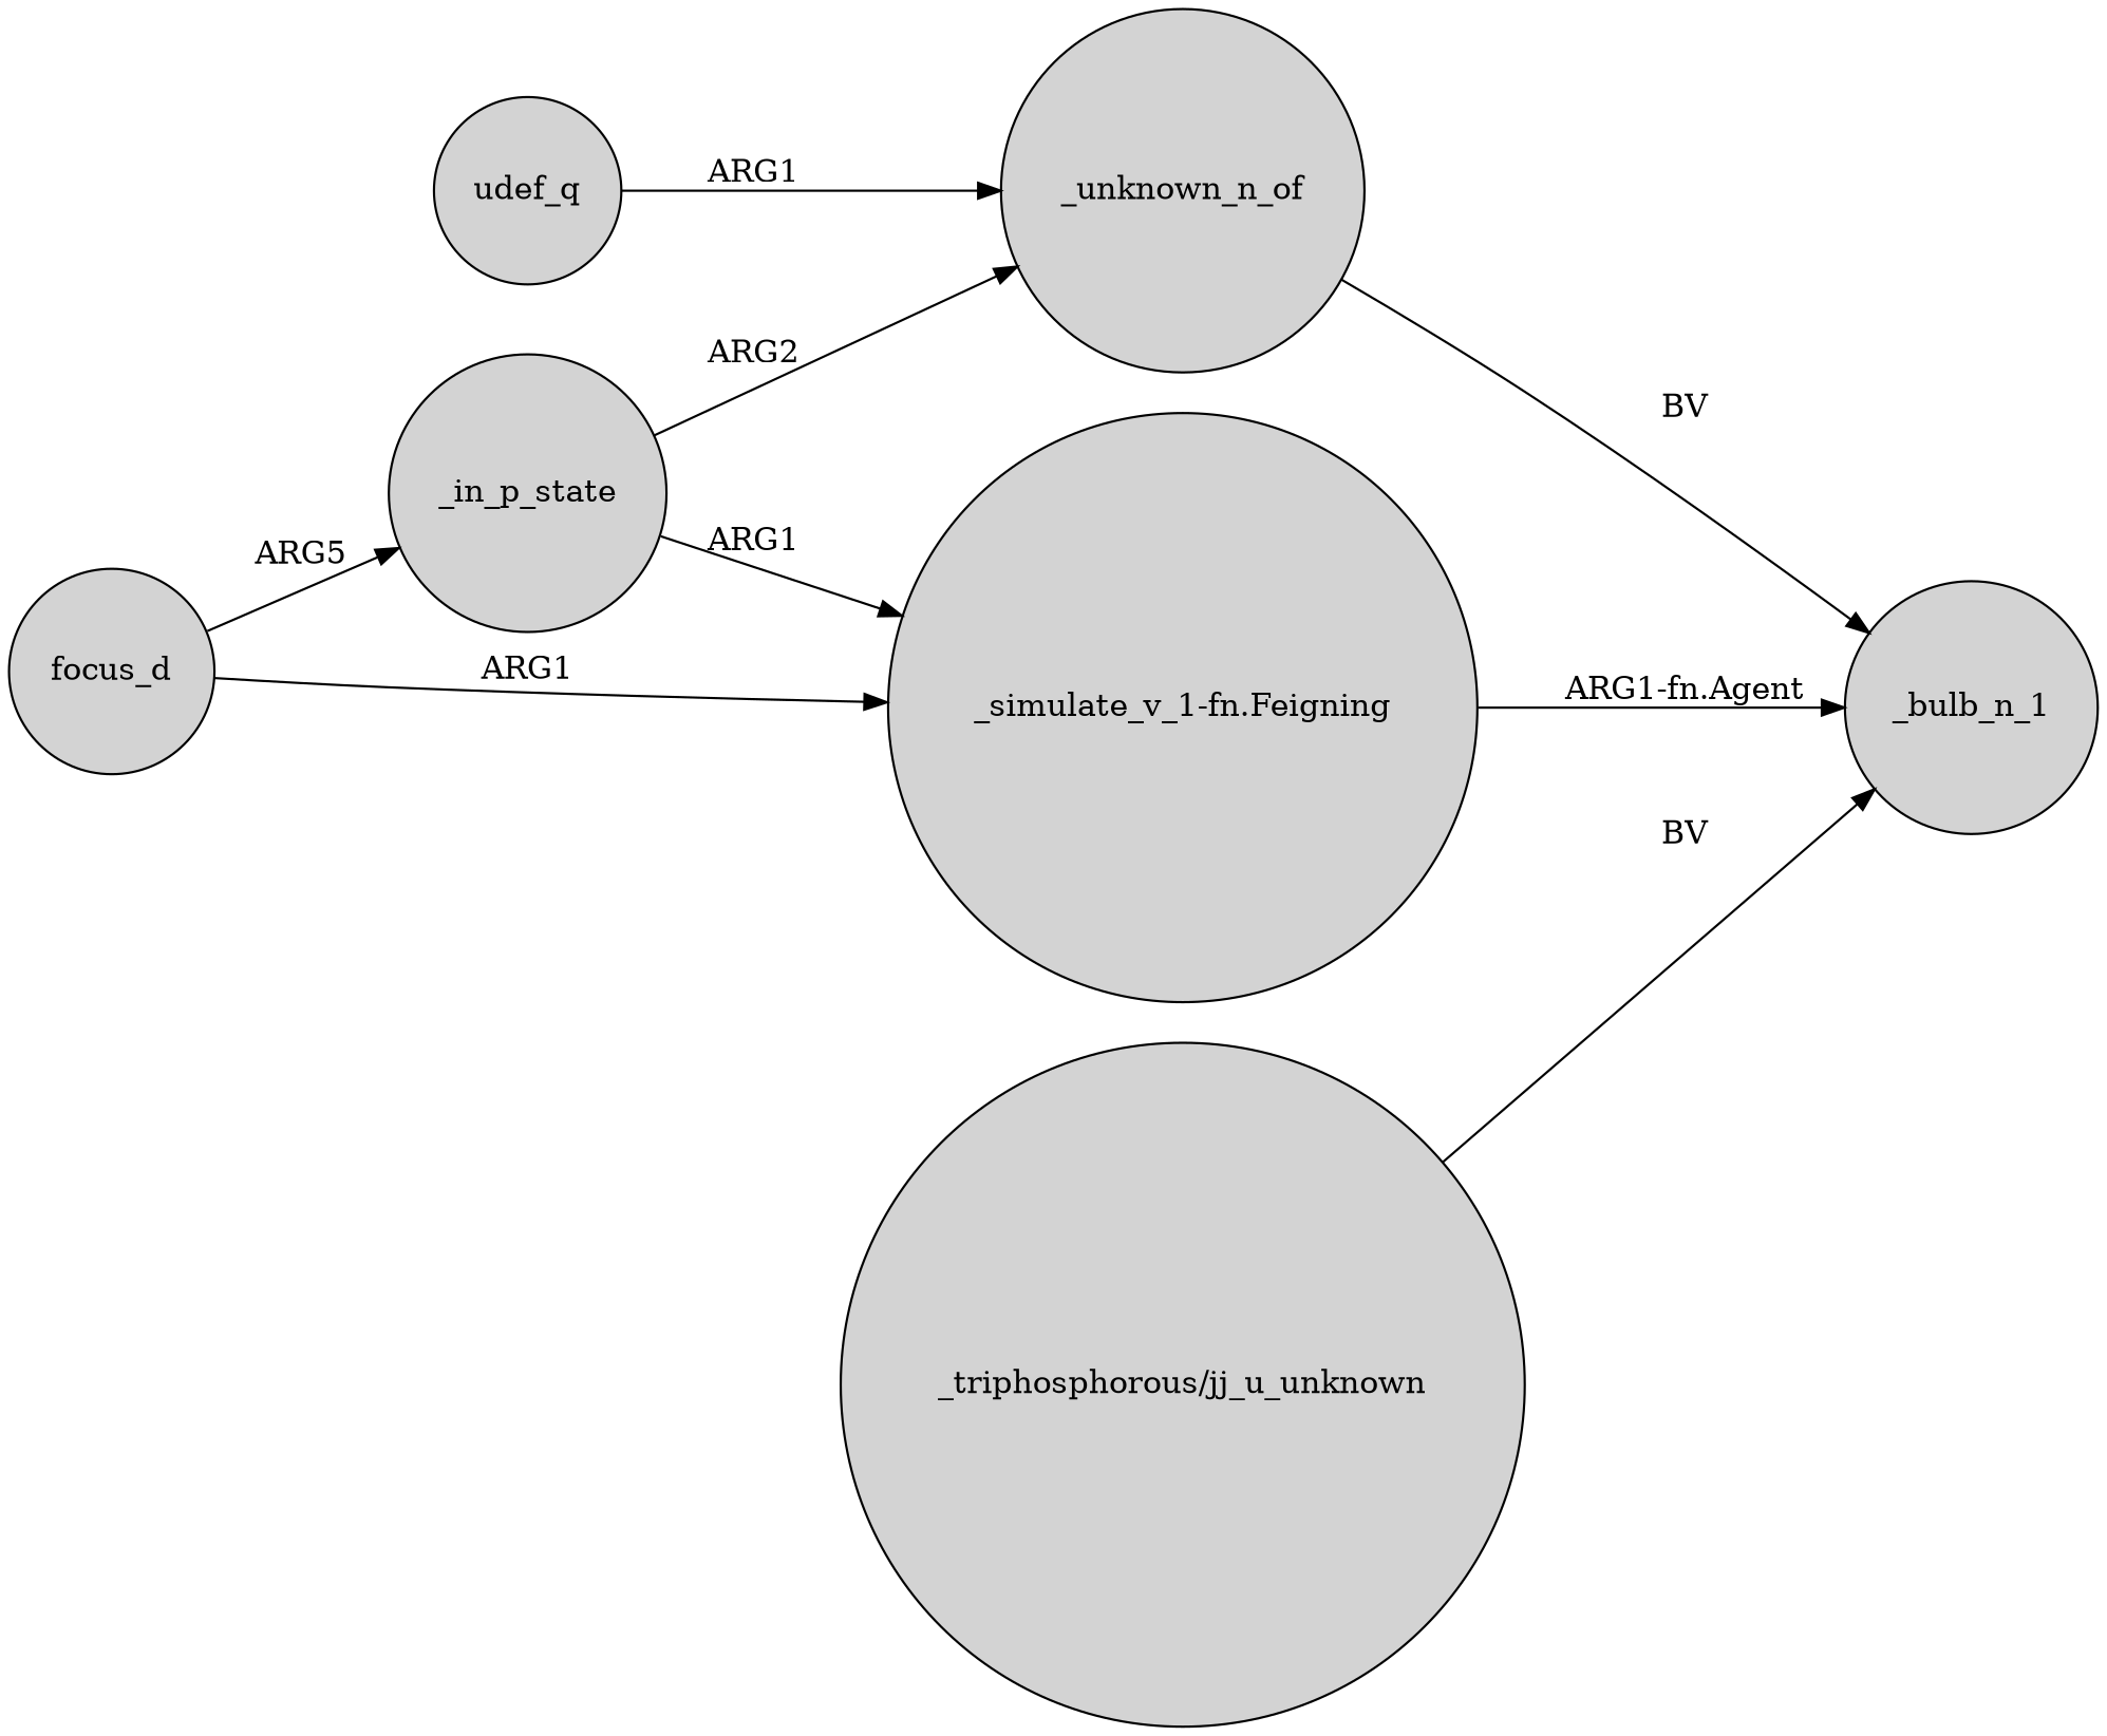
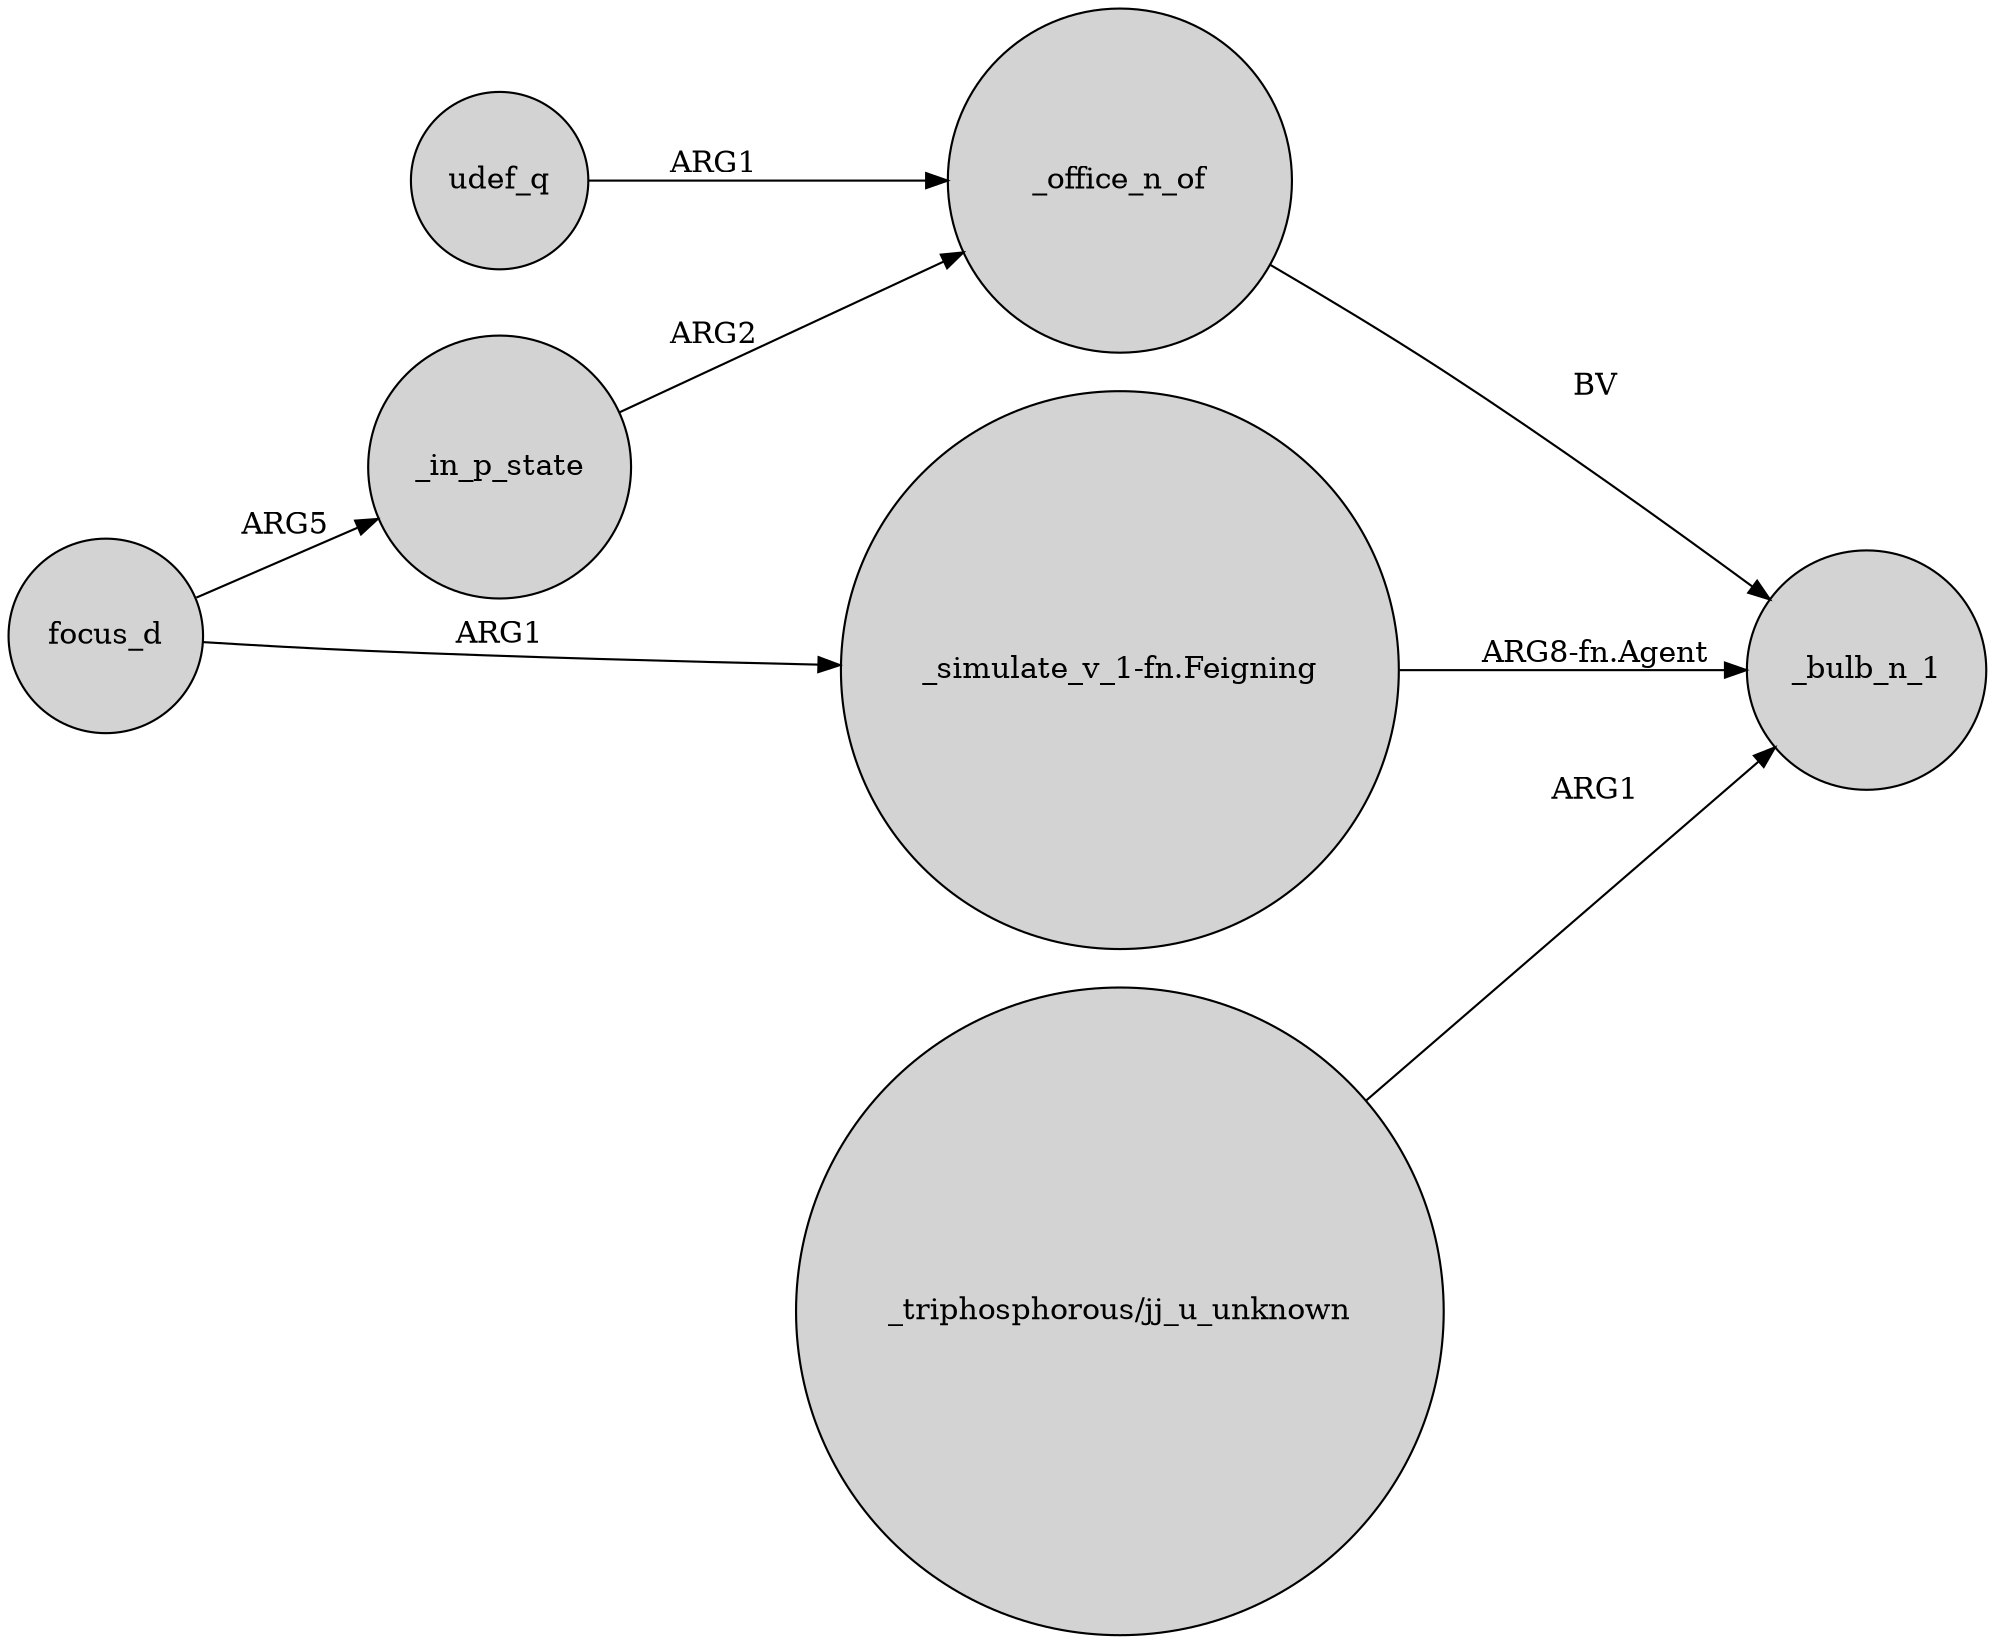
  digraph {
    rankdir=LR
    node [shape=circle style=filled]
    udef_q
-   _office_n_of [label=_unknown_n_of]
+   _office_n_of
    _bulb_n_1
    _in_p_state
    "_simulate_v_1-fn.Feigning"
    "_triphosphorous/jj_u_unknown"
    focus_d
    udef_q -> _office_n_of [label=ARG1]
    _office_n_of -> _bulb_n_1 [label=BV]
    _in_p_state -> _office_n_of [label=ARG2]
-   _in_p_state -> "_simulate_v_1-fn.Feigning" [label=ARG1]
-   "_simulate_v_1-fn.Feigning" -> _bulb_n_1 [label="ARG1-fn.Agent"]
-   "_triphosphorous/jj_u_unknown" -> _bulb_n_1 [label=BV]
+   "_simulate_v_1-fn.Feigning" -> _bulb_n_1 [label="ARG8-fn.Agent"]
+   "_triphosphorous/jj_u_unknown" -> _bulb_n_1 [label=ARG1]
    focus_d -> _in_p_state [label=ARG5]
    focus_d -> "_simulate_v_1-fn.Feigning" [label=ARG1]
  }
